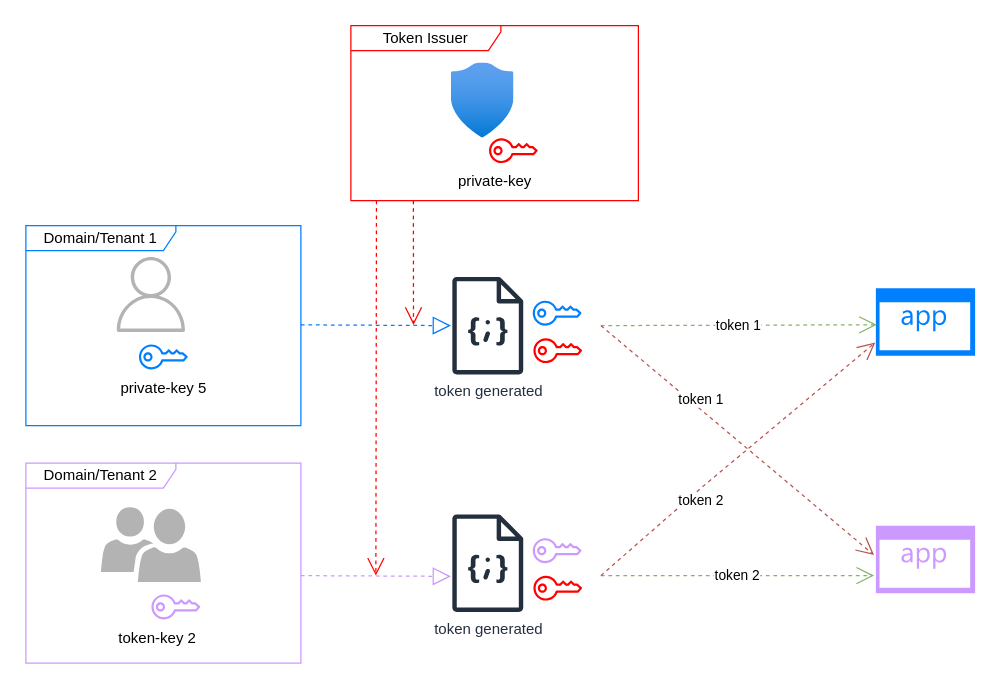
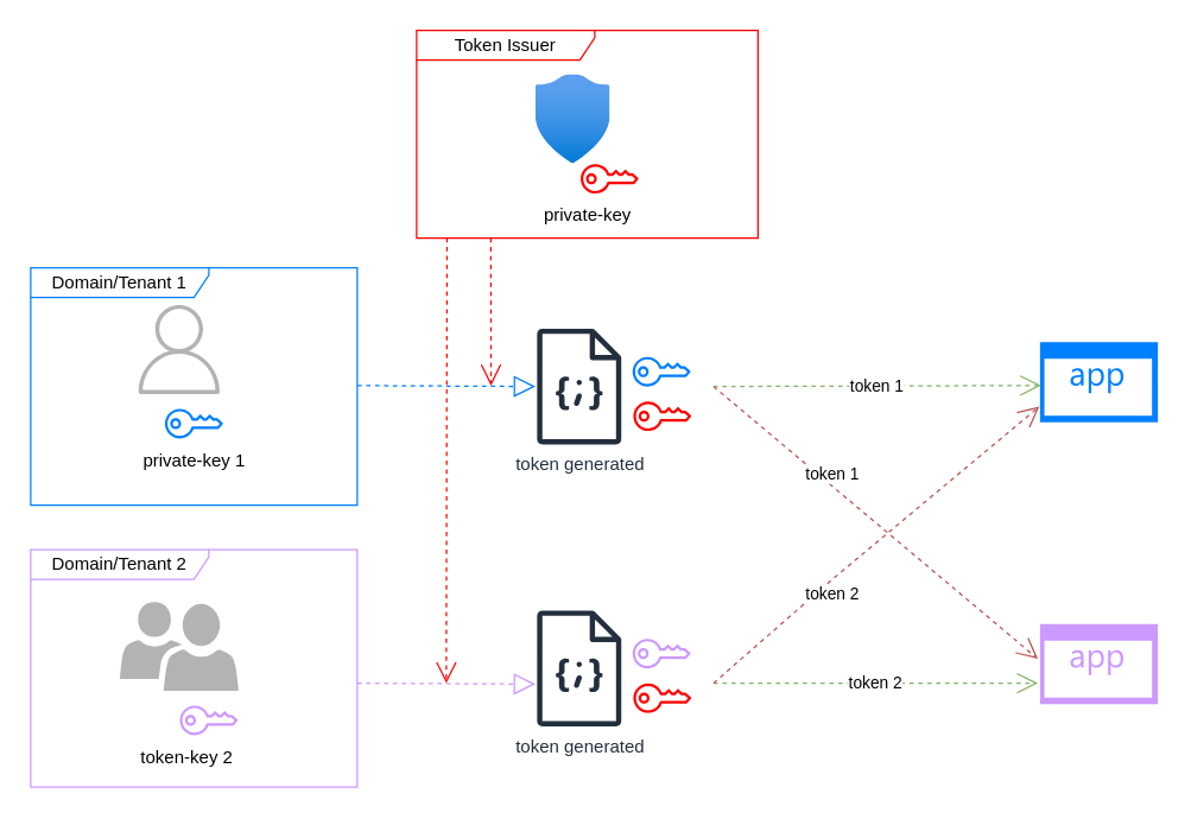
  <mxCell id="0" />
  <mxCell id="1" parent="0" />
  <mxCell id="2" value="Domain/Tenant 1" style="shape=umlFrame;whiteSpace=wrap;html=1;pointerEvents=0;recursiveResize=0;container=1;collapsible=0;width=120;height=20;strokeColor=#007FFF;" vertex="1" parent="1"><mxGeometry x="20" y="180" width="220" height="160" as="geometry" /></mxCell>
  <mxCell id="3" value="" style="group" vertex="1" connectable="0" parent="2"><mxGeometry x="70" y="25" width="60" height="90" as="geometry" /></mxCell>
  <mxCell id="4" value="" style="sketch=0;outlineConnect=0;fontColor=#232F3E;gradientColor=none;fillColor=#007FFF;strokeColor=none;dashed=0;verticalLabelPosition=bottom;verticalAlign=top;align=center;html=1;fontSize=12;fontStyle=0;aspect=fixed;pointerEvents=1;shape=mxgraph.aws4.addon;" vertex="1" parent="3"><mxGeometry x="20" y="70" width="40" height="20" as="geometry" /></mxCell>
  <mxCell id="5" value="" style="sketch=0;outlineConnect=0;fontColor=#232F3E;gradientColor=none;fillColor=#B3B3B3;strokeColor=none;dashed=0;verticalLabelPosition=bottom;verticalAlign=top;align=center;html=1;fontSize=12;fontStyle=0;aspect=fixed;pointerEvents=1;shape=mxgraph.aws4.user;" vertex="1" parent="3"><mxGeometry width="60" height="60" as="geometry" /></mxCell>
- <mxCell id="6" value="private-key 5" style="text;html=1;align=center;verticalAlign=middle;resizable=0;points=[];autosize=1;strokeColor=none;fillColor=none;" vertex="1" parent="2"><mxGeometry x="65" y="115" width="90" height="30" as="geometry" /></mxCell>
+ <mxCell id="6" value="private-key 1" style="text;html=1;align=center;verticalAlign=middle;resizable=0;points=[];autosize=1;strokeColor=none;fillColor=none;" vertex="1" parent="2"><mxGeometry x="65" y="115" width="90" height="30" as="geometry" /></mxCell>
  <mxCell id="7" value="Domain/Tenant 2" style="shape=umlFrame;whiteSpace=wrap;html=1;pointerEvents=0;recursiveResize=0;container=1;collapsible=0;width=120;height=20;strokeColor=#CC99FF;" vertex="1" parent="1"><mxGeometry x="20" y="370" width="220" height="160" as="geometry" /></mxCell>
  <mxCell id="8" value="token-key 2" style="text;html=1;align=center;verticalAlign=middle;resizable=0;points=[];autosize=1;strokeColor=none;fillColor=none;" vertex="1" parent="7"><mxGeometry x="60" y="125" width="90" height="30" as="geometry" /></mxCell>
  <mxCell id="9" value="" style="group" vertex="1" connectable="0" parent="7"><mxGeometry x="60" y="35" width="80" height="90" as="geometry" /></mxCell>
  <mxCell id="10" value="" style="sketch=0;pointerEvents=1;shadow=0;dashed=0;html=1;strokeColor=none;labelPosition=center;verticalLabelPosition=bottom;verticalAlign=top;align=center;fillColor=#B3B3B3;shape=mxgraph.mscae.intune.user_group" vertex="1" parent="9"><mxGeometry width="80" height="60" as="geometry" /></mxCell>
  <mxCell id="11" value="" style="sketch=0;outlineConnect=0;fontColor=#232F3E;gradientColor=none;fillColor=#CC99FF;strokeColor=none;dashed=0;verticalLabelPosition=bottom;verticalAlign=top;align=center;html=1;fontSize=12;fontStyle=0;aspect=fixed;pointerEvents=1;shape=mxgraph.aws4.addon;" vertex="1" parent="9"><mxGeometry x="40" y="70" width="40" height="20" as="geometry" /></mxCell>
  <mxCell id="12" value="Token Issuer" style="shape=umlFrame;whiteSpace=wrap;html=1;pointerEvents=0;recursiveResize=0;container=1;collapsible=0;width=120;height=20;strokeColor=#FF0000;" vertex="1" parent="1"><mxGeometry x="280" y="20" width="230" height="140" as="geometry" /></mxCell>
  <mxCell id="13" value="private-key" style="text;html=1;align=center;verticalAlign=middle;resizable=0;points=[];autosize=1;strokeColor=none;fillColor=none;" vertex="1" parent="12"><mxGeometry x="75.03" y="110" width="80" height="30" as="geometry" /></mxCell>
  <mxCell id="14" value="" style="group" vertex="1" connectable="0" parent="12"><mxGeometry x="80.53" y="30" width="69" height="80" as="geometry" /></mxCell>
  <mxCell id="15" value="" style="sketch=0;outlineConnect=0;fontColor=#232F3E;gradientColor=none;fillColor=#FF0000;strokeColor=none;dashed=0;verticalLabelPosition=bottom;verticalAlign=top;align=center;html=1;fontSize=12;fontStyle=0;aspect=fixed;pointerEvents=1;shape=mxgraph.aws4.addon;" vertex="1" parent="14"><mxGeometry x="30" y="60" width="39" height="20" as="geometry" /></mxCell>
  <mxCell id="16" value="" style="image;aspect=fixed;html=1;points=[];align=center;fontSize=12;image=img/lib/azure2/identity/Security.svg;" vertex="1" parent="14"><mxGeometry width="50.05" height="60" as="geometry" /></mxCell>
  <mxCell id="17" value="" style="group" vertex="1" connectable="0" parent="1"><mxGeometry x="361.03" y="221" width="104" height="78" as="geometry" /></mxCell>
  <mxCell id="18" value="token generated" style="sketch=0;outlineConnect=0;fontColor=#232F3E;gradientColor=none;fillColor=#232F3D;strokeColor=none;dashed=0;verticalLabelPosition=bottom;verticalAlign=top;align=center;html=1;fontSize=12;fontStyle=0;aspect=fixed;pointerEvents=1;shape=mxgraph.aws4.json_script;" vertex="1" parent="17"><mxGeometry width="57" height="78" as="geometry" /></mxCell>
  <mxCell id="19" value="" style="sketch=0;outlineConnect=0;fontColor=#232F3E;gradientColor=none;fillColor=#007FFF;strokeColor=none;dashed=0;verticalLabelPosition=bottom;verticalAlign=top;align=center;html=1;fontSize=12;fontStyle=0;aspect=fixed;pointerEvents=1;shape=mxgraph.aws4.addon;" vertex="1" parent="17"><mxGeometry x="64" y="19" width="40" height="20" as="geometry" /></mxCell>
  <mxCell id="20" value="" style="sketch=0;outlineConnect=0;fontColor=#232F3E;gradientColor=none;fillColor=#FF0000;strokeColor=none;dashed=0;verticalLabelPosition=bottom;verticalAlign=top;align=center;html=1;fontSize=12;fontStyle=0;aspect=fixed;pointerEvents=1;shape=mxgraph.aws4.addon;" vertex="1" parent="17"><mxGeometry x="65" y="49" width="39" height="20" as="geometry" /></mxCell>
  <mxCell id="21" value="" style="group" vertex="1" connectable="0" parent="1"><mxGeometry x="361.03" y="411" width="104" height="78" as="geometry" /></mxCell>
  <mxCell id="22" value="token generated" style="sketch=0;outlineConnect=0;fontColor=#232F3E;gradientColor=none;fillColor=#232F3D;strokeColor=none;dashed=0;verticalLabelPosition=bottom;verticalAlign=top;align=center;html=1;fontSize=12;fontStyle=0;aspect=fixed;pointerEvents=1;shape=mxgraph.aws4.json_script;" vertex="1" parent="21"><mxGeometry width="57" height="78" as="geometry" /></mxCell>
  <mxCell id="23" value="" style="sketch=0;outlineConnect=0;fontColor=#232F3E;gradientColor=none;fillColor=#CC99FF;strokeColor=none;dashed=0;verticalLabelPosition=bottom;verticalAlign=top;align=center;html=1;fontSize=12;fontStyle=0;aspect=fixed;pointerEvents=1;shape=mxgraph.aws4.addon;" vertex="1" parent="21"><mxGeometry x="64" y="19" width="40" height="20" as="geometry" /></mxCell>
  <mxCell id="24" value="" style="sketch=0;outlineConnect=0;fontColor=#232F3E;gradientColor=none;fillColor=#FF0000;strokeColor=none;dashed=0;verticalLabelPosition=bottom;verticalAlign=top;align=center;html=1;fontSize=12;fontStyle=0;aspect=fixed;pointerEvents=1;shape=mxgraph.aws4.addon;" vertex="1" parent="21"><mxGeometry x="65" y="49" width="39" height="20" as="geometry" /></mxCell>
  <mxCell id="25" value="" style="sketch=0;aspect=fixed;pointerEvents=1;shadow=0;dashed=0;html=1;strokeColor=none;labelPosition=center;verticalLabelPosition=bottom;verticalAlign=top;align=center;fillColor=#007FFF;shape=mxgraph.mscae.enterprise.application" vertex="1" parent="1"><mxGeometry x="700" y="230" width="79.41" height="54" as="geometry" /></mxCell>
  <mxCell id="26" value="" style="sketch=0;aspect=fixed;pointerEvents=1;shadow=0;dashed=0;html=1;strokeColor=none;labelPosition=center;verticalLabelPosition=bottom;verticalAlign=top;align=center;fillColor=#CC99FF;shape=mxgraph.mscae.enterprise.application" vertex="1" parent="1"><mxGeometry x="700" y="420" width="79.4" height="54" as="geometry" /></mxCell>
  <mxCell id="27" value="token 1" style="endArrow=open;endSize=12;dashed=1;html=1;rounded=0;entryX=0.009;entryY=0.543;entryDx=0;entryDy=0;entryPerimeter=0;fillColor=#d5e8d4;strokeColor=#82b366;" edge="1" parent="1" target="25"><mxGeometry width="160" relative="1" as="geometry"><mxPoint x="480" y="260" as="sourcePoint" /><mxPoint x="640" y="259.5" as="targetPoint" /></mxGeometry></mxCell>
  <mxCell id="28" value="token 1" style="endArrow=open;endSize=12;dashed=1;html=1;rounded=0;entryX=-0.018;entryY=0.437;entryDx=0;entryDy=0;entryPerimeter=0;fillColor=#f8cecc;strokeColor=#b85450;" edge="1" parent="1" target="26"><mxGeometry x="-0.309" y="6" width="160" relative="1" as="geometry"><mxPoint x="480" y="260" as="sourcePoint" /><mxPoint x="710" y="267" as="targetPoint" /><mxPoint as="offset" /></mxGeometry></mxCell>
  <mxCell id="29" value="token 2" style="endArrow=open;endSize=12;dashed=1;html=1;rounded=0;entryX=-0.018;entryY=0.74;entryDx=0;entryDy=0;entryPerimeter=0;fillColor=#d5e8d4;strokeColor=#82b366;" edge="1" parent="1" target="26"><mxGeometry width="160" relative="1" as="geometry"><mxPoint x="480" y="460" as="sourcePoint" /><mxPoint x="700" y="460" as="targetPoint" /></mxGeometry></mxCell>
  <mxCell id="30" value="token 2" style="endArrow=open;endSize=12;dashed=1;html=1;rounded=0;entryX=-0.006;entryY=0.806;entryDx=0;entryDy=0;entryPerimeter=0;fillColor=#f8cecc;strokeColor=#b85450;" edge="1" parent="1" target="25"><mxGeometry x="-0.308" y="-8" width="160" relative="1" as="geometry"><mxPoint x="480" y="460" as="sourcePoint" /><mxPoint x="740" y="437" as="targetPoint" /><Array as="points"><mxPoint x="560" y="390" /></Array><mxPoint x="-1" as="offset" /></mxGeometry></mxCell>
  <mxCell id="31" value="" style="endArrow=block;dashed=1;endFill=0;endSize=12;html=1;rounded=0;strokeColor=#007FFF;" edge="1" parent="1"><mxGeometry width="160" relative="1" as="geometry"><mxPoint x="240" y="259.41" as="sourcePoint" /><mxPoint x="360" y="260" as="targetPoint" /></mxGeometry></mxCell>
  <mxCell id="32" value="" style="endArrow=block;dashed=1;endFill=0;endSize=12;html=1;rounded=0;strokeColor=#CC99FF;" edge="1" parent="1"><mxGeometry width="160" relative="1" as="geometry"><mxPoint x="240" y="460" as="sourcePoint" /><mxPoint x="360" y="460.59" as="targetPoint" /></mxGeometry></mxCell>
  <mxCell id="33" value="" style="endArrow=open;endFill=0;endSize=12;html=1;rounded=0;exitX=0.089;exitY=0.999;exitDx=0;exitDy=0;exitPerimeter=0;dashed=1;strokeColor=#FF0000;" edge="1" parent="1" source="12"><mxGeometry width="160" relative="1" as="geometry"><mxPoint x="280" y="200" as="sourcePoint" /><mxPoint x="300" y="460" as="targetPoint" /></mxGeometry></mxCell>
  <mxCell id="34" value="" style="endArrow=open;endFill=0;endSize=12;html=1;rounded=0;exitX=0.13;exitY=1.004;exitDx=0;exitDy=0;exitPerimeter=0;dashed=1;strokeColor=#FF0000;" edge="1" parent="1"><mxGeometry width="160" relative="1" as="geometry"><mxPoint x="330" y="160" as="sourcePoint" /><mxPoint x="330.1" y="259.44" as="targetPoint" /></mxGeometry></mxCell>
